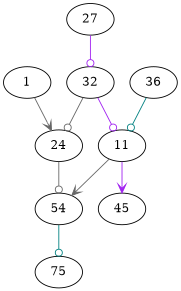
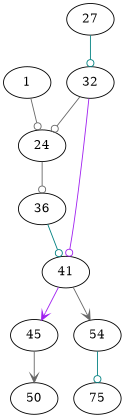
  strict digraph {
    fontname="DejaVu Serif"
    node [fontname="DejaVu Serif"]
    edge [arrowhead=odot color=gray40 fontname="DejaVu Serif"]
    1 [entry=true]
    24
    36
    27
    32
-   41 [label=11]
+   41
    n7 [label=45]
    54
+   50
    n10 [label=75]
-   1 -> 24 [arrowhead=vee]
-   24 -> 54 [cond=false]
+   1 -> 24
+   24 -> 36 [cond=false]
    36 -> 41 [color=teal]
-   27 -> 32 [color=purple]
+   27 -> 32 [color=teal]
    32 -> 24
    32 -> 41 [color=purple]
    41 -> n7 [arrowhead=vee color=purple cond=true]
    41 -> 54 [arrowhead=vee cond=false]
+   n7 -> 50 [arrowhead=vee]
    54 -> n10 [color=teal cond=false]
  }
